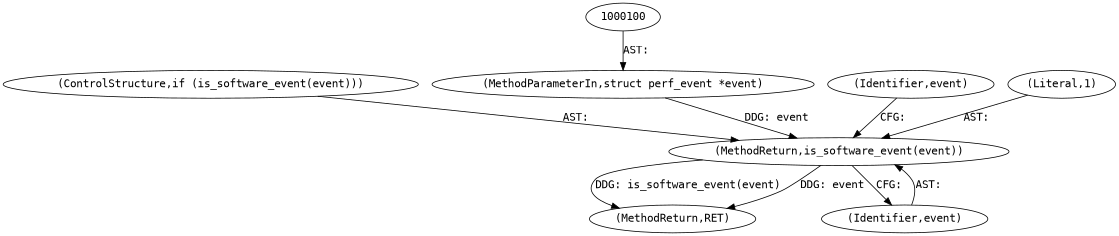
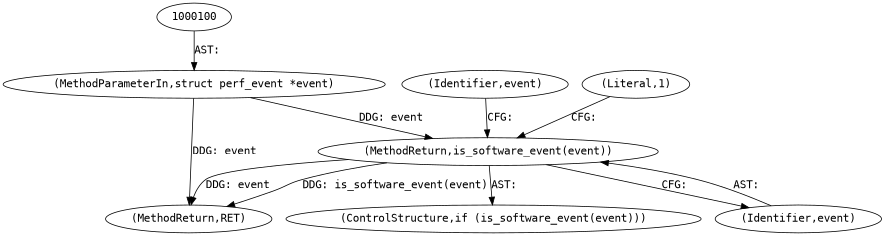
  digraph {
    fontname="DejaVu Sans Mono"
    node [fontname="DejaVu Sans Mono"]
    edge [fontname="DejaVu Sans Mono"]
    n1 [label="(MethodReturn,is_software_event(event))"]
    n2 [label="(MethodReturn,RET)"]
    n3 [label="(ControlStructure,if (is_software_event(event)))"]
    n4 [label="(Identifier,event)"]
    n5 [label="(MethodParameterIn,struct perf_event *event)"]
    1000100
    n7 [label="(Identifier,event)"]
    n8 [label="(Literal,1)"]
    n1 -> n2 [label="DDG: is_software_event(event)"]
    n1 -> n2 [label="DDG: event"]
-   n3 -> n1 [label="AST: "]
+   n1 -> n3 [label="AST: "]
    n1 -> n4 [label="CFG: "]
    n4 -> n1 [label="AST: "]
    n5 -> n1 [label="DDG: event"]
+   n5 -> n2 [label="DDG: event"]
    1000100 -> n5 [label="AST: "]
    n7 -> n1 [label="CFG: "]
-   n8 -> n1 [label="AST: "]
+   n8 -> n1 [label="CFG: "]
  }
